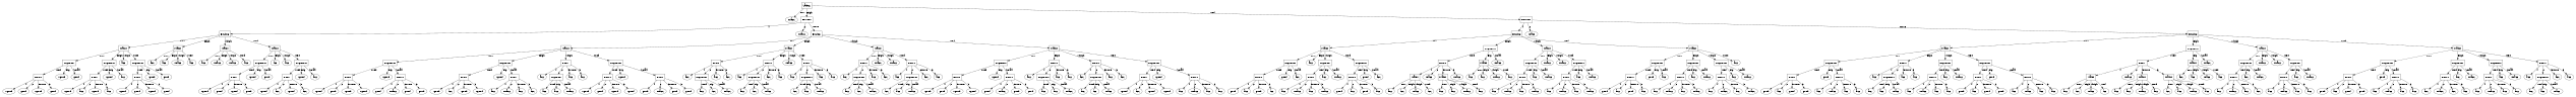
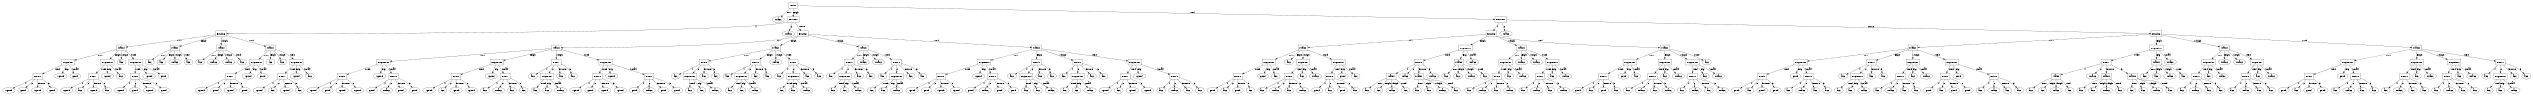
  digraph {
-   n1 [label=Safety shape=box]
+   n1 [label=Boot shape=box]
    n2 [label=unacc]
    n3 [label=Persons shape=box]
    n4 [label=Persons shape=box]
    n5 [label=Buying shape=box]
    n6 [label=unacc]
    n7 [label=Buying shape=box]
    n8 [label=Maint shape=box]
    n9 [label=Maint shape=box]
    n10 [label=Maint shape=box]
    n11 [label=Maint shape=box]
    n12 [label=Lug_Boot shape=box]
    n13 [label=Lug_Boot shape=box]
    n14 [label=acc]
    n15 [label=Lug_Boot shape=box]
    n16 [label=Doors shape=box]
    n17 [label=vgood]
    n18 [label=good]
    n19 [label=vgood]
    n20 [label=good]
    n21 [label=vgood]
    n22 [label=good]
    n23 [label=Doors shape=box]
    n24 [label=vgood]
    n25 [label=acc]
    n26 [label=vgood]
    n27 [label=acc]
    n28 [label=vgood]
    n29 [label=acc]
    n30 [label=Doors shape=box]
    n31 [label=vgood]
    n32 [label=good]
    n33 [label=vgood]
    n34 [label=good]
    n35 [label=vgood]
    n36 [label=good]
    n37 [label=acc]
    n38 [label=acc]
    n39 [label=unacc]
    n40 [label=acc]
    n41 [label=acc]
    n42 [label=unacc]
    n43 [label=unacc]
    n44 [label=acc]
    n45 [label=Lug_Boot shape=box]
    n46 [label=acc]
    n47 [label=acc]
    n48 [label=Lug_Boot shape=box]
    n49 [label=Doors shape=box]
    n50 [label=vgood]
    n51 [label=good]
    n52 [label=vgood]
    n53 [label=good]
    n54 [label=vgood]
    n55 [label=good]
    n56 [label=Doors shape=box]
    n57 [label=vgood]
    n58 [label=acc]
    n59 [label=vgood]
    n60 [label=acc]
    n61 [label=vgood]
    n62 [label=acc]
    n63 [label=Maint shape=box]
    n64 [label=Maint shape=box]
    n65 [label=Maint shape=box]
    n66 [label=Maint shape=box]
    n67 [label=Lug_Boot shape=box]
    n68 [label=Lug_Boot shape=box]
    n69 [label=Doors shape=box]
    n70 [label=Lug_Boot shape=box]
    n71 [label=Doors shape=box]
    n72 [label=vgood]
    n73 [label=Doors shape=box]
    n74 [label=vgood]
    n75 [label=good]
    n76 [label=vgood]
    n77 [label=vgood]
    n78 [label=good]
    n79 [label=unacc]
    n80 [label=good]
    n81 [label=good]
    n82 [label=Doors shape=box]
    n83 [label=vgood]
    n84 [label=Doors shape=box]
    n85 [label=vgood]
    n86 [label=acc]
    n87 [label=vgood]
    n88 [label=vgood]
    n89 [label=acc]
    n90 [label=unacc]
    n91 [label=acc]
    n92 [label=acc]
    n93 [label=acc]
    n94 [label=Lug_Boot shape=box]
    n95 [label=acc]
    n96 [label=acc]
    n97 [label=acc]
    n98 [label=acc]
    n99 [label=unacc]
    n100 [label=Doors shape=box]
    n101 [label=vgood]
    n102 [label=Doors shape=box]
    n103 [label=vgood]
    n104 [label=good]
    n105 [label=vgood]
    n106 [label=vgood]
    n107 [label=good]
    n108 [label=unacc]
    n109 [label=good]
    n110 [label=good]
    n111 [label=Doors shape=box]
    n112 [label=Doors shape=box]
    n113 [label=unacc]
    n114 [label=Doors shape=box]
    n115 [label=acc]
    n116 [label=Lug_Boot shape=box]
    n117 [label=acc]
    n118 [label=acc]
    n119 [label=acc]
    n120 [label=acc]
    n121 [label=unacc]
    n122 [label=acc]
    n123 [label=Lug_Boot shape=box]
    n124 [label=acc]
    n125 [label=acc]
    n126 [label=acc]
    n127 [label=acc]
    n128 [label=unacc]
    n129 [label=acc]
    n130 [label=Lug_Boot shape=box]
    n131 [label=acc]
    n132 [label=acc]
    n133 [label=acc]
    n134 [label=acc]
    n135 [label=unacc]
    n136 [label=Doors shape=box]
    n137 [label=unacc]
    n138 [label=unacc]
    n139 [label=Doors shape=box]
    n140 [label=acc]
    n141 [label=Lug_Boot shape=box]
    n142 [label=acc]
    n143 [label=acc]
    n144 [label=acc]
    n145 [label=acc]
    n146 [label=unacc]
    n147 [label=acc]
    n148 [label=Lug_Boot shape=box]
    n149 [label=acc]
    n150 [label=acc]
    n151 [label=acc]
    n152 [label=acc]
    n153 [label=unacc]
    n154 [label=Lug_Boot shape=box]
    n155 [label=Doors shape=box]
    n156 [label=Doors shape=box]
    n157 [label=Lug_Boot shape=box]
    n158 [label=Doors shape=box]
    n159 [label=vgood]
    n160 [label=Doors shape=box]
    n161 [label=vgood]
    n162 [label=good]
    n163 [label=vgood]
    n164 [label=vgood]
    n165 [label=good]
    n166 [label=unacc]
    n167 [label=good]
    n168 [label=good]
    n169 [label=acc]
    n170 [label=Lug_Boot shape=box]
    n171 [label=acc]
    n172 [label=acc]
    n173 [label=acc]
    n174 [label=acc]
    n175 [label=unacc]
    n176 [label=acc]
    n177 [label=Lug_Boot shape=box]
    n178 [label=acc]
    n179 [label=acc]
    n180 [label=acc]
    n181 [label=acc]
    n182 [label=unacc]
    n183 [label=Doors shape=box]
    n184 [label=vgood]
    n185 [label=Doors shape=box]
    n186 [label=vgood]
    n187 [label=acc]
    n188 [label=vgood]
    n189 [label=vgood]
    n190 [label=acc]
    n191 [label=unacc]
    n192 [label=acc]
    n193 [label=acc]
    n194 [label=Buying shape=box]
    n195 [label=unacc]
    n196 [label=Buying shape=box]
    n197 [label=Maint shape=box]
    n198 [label=Lug_Boot shape=box]
    n199 [label=Maint shape=box]
    n200 [label=Maint shape=box]
    n201 [label=Lug_Boot shape=box]
    n202 [label=acc]
    n203 [label=Lug_Boot shape=box]
    n204 [label=Lug_Boot shape=box]
    n205 [label=Doors shape=box]
    n206 [label=good]
    n207 [label=acc]
    n208 [label=good]
    n209 [label=acc]
    n210 [label=good]
    n211 [label=acc]
    n212 [label=Doors shape=box]
    n213 [label=acc]
    n214 [label=unacc]
    n215 [label=acc]
    n216 [label=unacc]
    n217 [label=acc]
    n218 [label=unacc]
    n219 [label=Doors shape=box]
    n220 [label=good]
    n221 [label=acc]
    n222 [label=good]
    n223 [label=acc]
    n224 [label=good]
    n225 [label=acc]
    n226 [label=Doors shape=box]
    n227 [label=Maint shape=box]
    n228 [label=unacc]
    n229 [label=Maint shape=box]
    n230 [label=unacc]
    n231 [label=Maint shape=box]
    n232 [label=unacc]
    n233 [label=acc]
    n234 [label=acc]
    n235 [label=unacc]
    n236 [label=acc]
    n237 [label=acc]
    n238 [label=acc]
    n239 [label=unacc]
    n240 [label=acc]
    n241 [label=acc]
    n242 [label=acc]
    n243 [label=unacc]
    n244 [label=acc]
    n245 [label=Lug_Boot shape=box]
    n246 [label=unacc]
    n247 [label=unacc]
    n248 [label=Lug_Boot shape=box]
    n249 [label=Doors shape=box]
    n250 [label=acc]
    n251 [label=unacc]
    n252 [label=acc]
    n253 [label=unacc]
    n254 [label=acc]
    n255 [label=unacc]
    n256 [label=Doors shape=box]
    n257 [label=acc]
    n258 [label=unacc]
    n259 [label=acc]
    n260 [label=unacc]
    n261 [label=acc]
    n262 [label=unacc]
    n263 [label=Lug_Boot shape=box]
    n264 [label=Lug_Boot shape=box]
    n265 [label=Lug_Boot shape=box]
    n266 [label=acc]
    n267 [label=Doors shape=box]
    n268 [label=good]
    n269 [label=acc]
    n270 [label=good]
    n271 [label=acc]
    n272 [label=good]
    n273 [label=acc]
    n274 [label=Doors shape=box]
    n275 [label=acc]
    n276 [label=unacc]
    n277 [label=acc]
    n278 [label=unacc]
    n279 [label=acc]
    n280 [label=unacc]
    n281 [label=Doors shape=box]
    n282 [label=acc]
    n283 [label=unacc]
    n284 [label=acc]
    n285 [label=unacc]
    n286 [label=acc]
    n287 [label=unacc]
    n288 [label=Maint shape=box]
    n289 [label=Lug_Boot shape=box]
    n290 [label=Maint shape=box]
    n291 [label=Maint shape=box]
    n292 [label=Lug_Boot shape=box]
    n293 [label=Doors shape=box]
    n294 [label=Lug_Boot shape=box]
    n295 [label=Lug_Boot shape=box]
    n296 [label=Doors shape=box]
    n297 [label=good]
    n298 [label=Doors shape=box]
    n299 [label=good]
    n300 [label=acc]
    n301 [label=good]
    n302 [label=good]
    n303 [label=acc]
    n304 [label=unacc]
    n305 [label=acc]
    n306 [label=acc]
    n307 [label=acc]
    n308 [label=Lug_Boot shape=box]
    n309 [label=acc]
    n310 [label=acc]
    n311 [label=acc]
    n312 [label=acc]
    n313 [label=unacc]
    n314 [label=Doors shape=box]
    n315 [label=acc]
    n316 [label=unacc]
    n317 [label=acc]
    n318 [label=unacc]
    n319 [label=acc]
    n320 [label=acc]
    n321 [label=Doors shape=box]
    n322 [label=good]
    n323 [label=Doors shape=box]
    n324 [label=good]
    n325 [label=acc]
    n326 [label=good]
    n327 [label=good]
    n328 [label=acc]
    n329 [label=unacc]
    n330 [label=acc]
    n331 [label=acc]
    n332 [label=Doors shape=box]
    n333 [label=Maint shape=box]
    n334 [label=unacc]
    n335 [label=Maint shape=box]
    n336 [label=unacc]
    n337 [label=Maint shape=box]
    n338 [label=Maint shape=box]
    n339 [label=acc]
    n340 [label=acc]
    n341 [label=unacc]
    n342 [label=acc]
    n343 [label=acc]
    n344 [label=acc]
    n345 [label=unacc]
    n346 [label=acc]
    n347 [label=acc]
    n348 [label=acc]
    n349 [label=unacc]
    n350 [label=acc]
    n351 [label=acc]
    n352 [label=acc]
    n353 [label=unacc]
    n354 [label=acc]
    n355 [label=Lug_Boot shape=box]
    n356 [label=unacc]
    n357 [label=unacc]
    n358 [label=Lug_Boot shape=box]
    n359 [label=Doors shape=box]
    n360 [label=acc]
    n361 [label=unacc]
    n362 [label=acc]
    n363 [label=unacc]
    n364 [label=acc]
    n365 [label=acc]
    n366 [label=Doors shape=box]
    n367 [label=acc]
    n368 [label=unacc]
    n369 [label=acc]
    n370 [label=unacc]
    n371 [label=acc]
    n372 [label=acc]
    n373 [label=Lug_Boot shape=box]
    n374 [label=Lug_Boot shape=box]
    n375 [label=Lug_Boot shape=box]
    n376 [label=Doors shape=box]
    n377 [label=Doors shape=box]
    n378 [label=good]
    n379 [label=Doors shape=box]
    n380 [label=good]
    n381 [label=acc]
    n382 [label=good]
    n383 [label=good]
    n384 [label=acc]
    n385 [label=unacc]
    n386 [label=acc]
    n387 [label=acc]
    n388 [label=Doors shape=box]
    n389 [label=acc]
    n390 [label=unacc]
    n391 [label=acc]
    n392 [label=unacc]
    n393 [label=acc]
    n394 [label=acc]
    n395 [label=Doors shape=box]
    n396 [label=acc]
    n397 [label=unacc]
    n398 [label=acc]
    n399 [label=unacc]
    n400 [label=acc]
    n401 [label=acc]
    n402 [label=acc]
    n403 [label=Lug_Boot shape=box]
    n404 [label=acc]
    n405 [label=acc]
    n406 [label=acc]
    n407 [label=acc]
    n408 [label=unacc]
    n1 -> n2 [label=Low]
    n1 -> n3 [label=High]
    n1 -> n4 [label=Med]
    n3 -> n5 [label=4]
    n3 -> n6 [label=2]
    n3 -> n7 [label=More]
    n4 -> n194 [label=4]
    n4 -> n195 [label=2]
    n4 -> n196 [label=More]
    n5 -> n8 [label=Low]
    n5 -> n9 [label=High]
    n5 -> n10 [label=Vhigh]
    n5 -> n11 [label=Med]
    n7 -> n63 [label=Low]
    n7 -> n64 [label=High]
    n7 -> n65 [label=Vhigh]
    n7 -> n66 [label=Med]
    n8 -> n12 [label=Low]
    n8 -> n13 [label=High]
    n8 -> n14 [label=Vhigh]
    n8 -> n15 [label=Med]
    n9 -> n37 [label=Low]
    n9 -> n38 [label=High]
    n9 -> n39 [label=Vhigh]
    n9 -> n40 [label=Med]
    n10 -> n41 [label=Low]
    n10 -> n42 [label=High]
    n10 -> n43 [label=Vhigh]
    n10 -> n44 [label=Med]
    n11 -> n45 [label=Low]
    n11 -> n46 [label=High]
    n11 -> n47 [label=Vhigh]
    n11 -> n48 [label=Med]
    n12 -> n16 [label=Med]
    n12 -> n17 [label=Big]
    n12 -> n18 [label=Small]
    n13 -> n23 [label=Med]
    n13 -> n24 [label=Big]
    n13 -> n25 [label=Small]
    n15 -> n30 [label=Med]
    n15 -> n31 [label=Big]
    n15 -> n32 [label=Small]
    n16 -> n19 [label=4]
    n16 -> n20 [label=2]
    n16 -> n21 [label="5More"]
    n16 -> n22 [label=3]
    n23 -> n26 [label=4]
    n23 -> n27 [label=2]
    n23 -> n28 [label="5More"]
    n23 -> n29 [label=3]
    n30 -> n33 [label=4]
    n30 -> n34 [label=2]
    n30 -> n35 [label="5More"]
    n30 -> n36 [label=3]
    n45 -> n49 [label=Med]
    n45 -> n50 [label=Big]
    n45 -> n51 [label=Small]
    n48 -> n56 [label=Med]
    n48 -> n57 [label=Big]
    n48 -> n58 [label=Small]
    n49 -> n52 [label=4]
    n49 -> n53 [label=2]
    n49 -> n54 [label="5More"]
    n49 -> n55 [label=3]
    n56 -> n59 [label=4]
    n56 -> n60 [label=2]
    n56 -> n61 [label="5More"]
    n56 -> n62 [label=3]
    n63 -> n67 [label=Low]
    n63 -> n68 [label=High]
    n63 -> n69 [label=Vhigh]
    n63 -> n70 [label=Med]
    n64 -> n111 [label=Low]
    n64 -> n112 [label=High]
    n64 -> n113 [label=Vhigh]
    n64 -> n114 [label=Med]
    n65 -> n136 [label=Low]
    n65 -> n137 [label=High]
    n65 -> n138 [label=Vhigh]
    n65 -> n139 [label=Med]
    n66 -> n154 [label=Low]
    n66 -> n155 [label=High]
    n66 -> n156 [label=Vhigh]
    n66 -> n157 [label=Med]
    n67 -> n71 [label=Med]
    n67 -> n72 [label=Big]
    n67 -> n73 [label=Small]
    n68 -> n82 [label=Med]
    n68 -> n83 [label=Big]
    n68 -> n84 [label=Small]
    n69 -> n93 [label=4]
    n69 -> n94 [label=2]
    n69 -> n95 [label="5More"]
    n69 -> n96 [label=3]
    n70 -> n100 [label=Med]
    n70 -> n101 [label=Big]
    n70 -> n102 [label=Small]
    n71 -> n74 [label=4]
    n71 -> n75 [label=2]
    n71 -> n76 [label="5More"]
    n71 -> n77 [label=3]
    n73 -> n78 [label=4]
    n73 -> n79 [label=2]
    n73 -> n80 [label="5More"]
    n73 -> n81 [label=3]
    n82 -> n85 [label=4]
    n82 -> n86 [label=2]
    n82 -> n87 [label="5More"]
    n82 -> n88 [label=3]
    n84 -> n89 [label=4]
    n84 -> n90 [label=2]
    n84 -> n91 [label="5More"]
    n84 -> n92 [label=3]
    n94 -> n97 [label=Med]
    n94 -> n98 [label=Big]
    n94 -> n99 [label=Small]
    n100 -> n103 [label=4]
    n100 -> n104 [label=2]
    n100 -> n105 [label="5More"]
    n100 -> n106 [label=3]
    n102 -> n107 [label=4]
    n102 -> n108 [label=2]
    n102 -> n109 [label="5More"]
    n102 -> n110 [label=3]
    n111 -> n115 [label=4]
    n111 -> n116 [label=2]
    n111 -> n117 [label="5More"]
    n111 -> n118 [label=3]
    n112 -> n122 [label=4]
    n112 -> n123 [label=2]
    n112 -> n124 [label="5More"]
    n112 -> n125 [label=3]
    n114 -> n129 [label=4]
    n114 -> n130 [label=2]
    n114 -> n131 [label="5More"]
    n114 -> n132 [label=3]
    n116 -> n119 [label=Med]
    n116 -> n120 [label=Big]
    n116 -> n121 [label=Small]
    n123 -> n126 [label=Med]
    n123 -> n127 [label=Big]
    n123 -> n128 [label=Small]
    n130 -> n133 [label=Med]
    n130 -> n134 [label=Big]
    n130 -> n135 [label=Small]
    n136 -> n140 [label=4]
    n136 -> n141 [label=2]
    n136 -> n142 [label="5More"]
    n136 -> n143 [label=3]
    n139 -> n147 [label=4]
    n139 -> n148 [label=2]
    n139 -> n149 [label="5More"]
    n139 -> n150 [label=3]
    n141 -> n144 [label=Med]
    n141 -> n145 [label=Big]
    n141 -> n146 [label=Small]
    n148 -> n151 [label=Med]
    n148 -> n152 [label=Big]
    n148 -> n153 [label=Small]
    n154 -> n158 [label=Med]
    n154 -> n159 [label=Big]
    n154 -> n160 [label=Small]
    n155 -> n169 [label=4]
    n155 -> n170 [label=2]
    n155 -> n171 [label="5More"]
    n155 -> n172 [label=3]
    n156 -> n176 [label=4]
    n156 -> n177 [label=2]
    n156 -> n178 [label="5More"]
    n156 -> n179 [label=3]
    n157 -> n183 [label=Med]
    n157 -> n184 [label=Big]
    n157 -> n185 [label=Small]
    n158 -> n161 [label=4]
    n158 -> n162 [label=2]
    n158 -> n163 [label="5More"]
    n158 -> n164 [label=3]
    n160 -> n165 [label=4]
    n160 -> n166 [label=2]
    n160 -> n167 [label="5More"]
    n160 -> n168 [label=3]
    n170 -> n173 [label=Med]
    n170 -> n174 [label=Big]
    n170 -> n175 [label=Small]
    n177 -> n180 [label=Med]
    n177 -> n181 [label=Big]
    n177 -> n182 [label=Small]
    n183 -> n186 [label=4]
    n183 -> n187 [label=2]
    n183 -> n188 [label="5More"]
    n183 -> n189 [label=3]
    n185 -> n190 [label=4]
    n185 -> n191 [label=2]
    n185 -> n192 [label="5More"]
    n185 -> n193 [label=3]
    n194 -> n197 [label=Low]
    n194 -> n198 [label=High]
    n194 -> n199 [label=Vhigh]
    n194 -> n200 [label=Med]
    n196 -> n288 [label=Low]
    n196 -> n289 [label=High]
    n196 -> n290 [label=Vhigh]
    n196 -> n291 [label=Med]
    n197 -> n201 [label=Low]
    n197 -> n202 [label=High]
    n197 -> n203 [label=Vhigh]
    n197 -> n204 [label=Med]
    n198 -> n226 [label=Med]
    n198 -> n227 [label=Big]
    n198 -> n228 [label=Small]
    n199 -> n245 [label=Low]
    n199 -> n246 [label=High]
    n199 -> n247 [label=Vhigh]
    n199 -> n248 [label=Med]
    n200 -> n263 [label=Low]
    n200 -> n264 [label=High]
    n200 -> n265 [label=Vhigh]
    n200 -> n266 [label=Med]
    n201 -> n205 [label=Med]
    n201 -> n206 [label=Big]
    n201 -> n207 [label=Small]
    n203 -> n212 [label=Med]
    n203 -> n213 [label=Big]
    n203 -> n214 [label=Small]
    n204 -> n219 [label=Med]
    n204 -> n220 [label=Big]
    n204 -> n221 [label=Small]
    n205 -> n208 [label=4]
    n205 -> n209 [label=2]
    n205 -> n210 [label="5More"]
    n205 -> n211 [label=3]
    n212 -> n215 [label=4]
    n212 -> n216 [label=2]
    n212 -> n217 [label="5More"]
    n212 -> n218 [label=3]
    n219 -> n222 [label=4]
    n219 -> n223 [label=2]
    n219 -> n224 [label="5More"]
    n219 -> n225 [label=3]
    n226 -> n229 [label=4]
    n226 -> n230 [label=2]
    n226 -> n231 [label="5More"]
    n226 -> n232 [label=3]
    n227 -> n241 [label=Low]
    n227 -> n242 [label=High]
    n227 -> n243 [label=Vhigh]
    n227 -> n244 [label=Med]
    n229 -> n233 [label=Low]
    n229 -> n234 [label=High]
    n229 -> n235 [label=Vhigh]
    n229 -> n236 [label=Med]
    n231 -> n237 [label=Low]
    n231 -> n238 [label=High]
    n231 -> n239 [label=Vhigh]
    n231 -> n240 [label=Med]
    n245 -> n249 [label=Med]
    n245 -> n250 [label=Big]
    n245 -> n251 [label=Small]
    n248 -> n256 [label=Med]
    n248 -> n257 [label=Big]
    n248 -> n258 [label=Small]
    n249 -> n252 [label=4]
    n249 -> n253 [label=2]
    n249 -> n254 [label="5More"]
    n249 -> n255 [label=3]
    n256 -> n259 [label=4]
    n256 -> n260 [label=2]
    n256 -> n261 [label="5More"]
    n256 -> n262 [label=3]
    n263 -> n267 [label=Med]
    n263 -> n268 [label=Big]
    n263 -> n269 [label=Small]
    n264 -> n274 [label=Med]
    n264 -> n275 [label=Big]
    n264 -> n276 [label=Small]
    n265 -> n281 [label=Med]
    n265 -> n282 [label=Big]
    n265 -> n283 [label=Small]
    n267 -> n270 [label=4]
    n267 -> n271 [label=2]
    n267 -> n272 [label="5More"]
    n267 -> n273 [label=3]
    n274 -> n277 [label=4]
    n274 -> n278 [label=2]
    n274 -> n279 [label="5More"]
    n274 -> n280 [label=3]
    n281 -> n284 [label=4]
    n281 -> n285 [label=2]
    n281 -> n286 [label="5More"]
    n281 -> n287 [label=3]
    n288 -> n292 [label=Low]
    n288 -> n293 [label=High]
    n288 -> n294 [label=Vhigh]
    n288 -> n295 [label=Med]
    n289 -> n332 [label=Med]
    n289 -> n333 [label=Big]
    n289 -> n334 [label=Small]
    n290 -> n355 [label=Low]
    n290 -> n356 [label=High]
    n290 -> n357 [label=Vhigh]
    n290 -> n358 [label=Med]
    n291 -> n373 [label=Low]
    n291 -> n374 [label=High]
    n291 -> n375 [label=Vhigh]
    n291 -> n376 [label=Med]
    n292 -> n296 [label=Med]
    n292 -> n297 [label=Big]
    n292 -> n298 [label=Small]
    n293 -> n307 [label=4]
    n293 -> n308 [label=2]
    n293 -> n309 [label="5More"]
    n293 -> n310 [label=3]
    n294 -> n314 [label=Med]
    n294 -> n315 [label=Big]
    n294 -> n316 [label=Small]
    n295 -> n321 [label=Med]
    n295 -> n322 [label=Big]
    n295 -> n323 [label=Small]
    n296 -> n299 [label=4]
    n296 -> n300 [label=2]
    n296 -> n301 [label="5More"]
    n296 -> n302 [label=3]
    n298 -> n303 [label=4]
    n298 -> n304 [label=2]
    n298 -> n305 [label="5More"]
    n298 -> n306 [label=3]
    n308 -> n311 [label=Med]
    n308 -> n312 [label=Big]
    n308 -> n313 [label=Small]
    n314 -> n317 [label=4]
    n314 -> n318 [label=2]
    n314 -> n319 [label="5More"]
    n314 -> n320 [label=3]
    n321 -> n324 [label=4]
    n321 -> n325 [label=2]
    n321 -> n326 [label="5More"]
    n321 -> n327 [label=3]
    n323 -> n328 [label=4]
    n323 -> n329 [label=2]
    n323 -> n330 [label="5More"]
    n323 -> n331 [label=3]
    n332 -> n335 [label=4]
    n332 -> n336 [label=2]
    n332 -> n337 [label="5More"]
    n332 -> n338 [label=3]
    n333 -> n351 [label=Low]
    n333 -> n352 [label=High]
    n333 -> n353 [label=Vhigh]
    n333 -> n354 [label=Med]
    n335 -> n339 [label=Low]
    n335 -> n340 [label=High]
    n335 -> n341 [label=Vhigh]
    n335 -> n342 [label=Med]
    n337 -> n343 [label=Low]
    n337 -> n344 [label=High]
    n337 -> n345 [label=Vhigh]
    n337 -> n346 [label=Med]
    n338 -> n347 [label=Low]
    n338 -> n348 [label=High]
    n338 -> n349 [label=Vhigh]
    n338 -> n350 [label=Med]
    n355 -> n359 [label=Med]
    n355 -> n360 [label=Big]
    n355 -> n361 [label=Small]
    n358 -> n366 [label=Med]
    n358 -> n367 [label=Big]
    n358 -> n368 [label=Small]
    n359 -> n362 [label=4]
    n359 -> n363 [label=2]
    n359 -> n364 [label="5More"]
    n359 -> n365 [label=3]
    n366 -> n369 [label=4]
    n366 -> n370 [label=2]
    n366 -> n371 [label="5More"]
    n366 -> n372 [label=3]
    n373 -> n377 [label=Med]
    n373 -> n378 [label=Big]
    n373 -> n379 [label=Small]
    n374 -> n388 [label=Med]
    n374 -> n389 [label=Big]
    n374 -> n390 [label=Small]
    n375 -> n395 [label=Med]
    n375 -> n396 [label=Big]
    n375 -> n397 [label=Small]
    n376 -> n402 [label=4]
    n376 -> n403 [label=2]
    n376 -> n404 [label="5More"]
    n376 -> n405 [label=3]
    n377 -> n380 [label=4]
    n377 -> n381 [label=2]
    n377 -> n382 [label="5More"]
    n377 -> n383 [label=3]
    n379 -> n384 [label=4]
    n379 -> n385 [label=2]
    n379 -> n386 [label="5More"]
    n379 -> n387 [label=3]
    n388 -> n391 [label=4]
    n388 -> n392 [label=2]
    n388 -> n393 [label="5More"]
    n388 -> n394 [label=3]
    n395 -> n398 [label=4]
    n395 -> n399 [label=2]
    n395 -> n400 [label="5More"]
    n395 -> n401 [label=3]
    n403 -> n406 [label=Med]
    n403 -> n407 [label=Big]
    n403 -> n408 [label=Small]
  }
